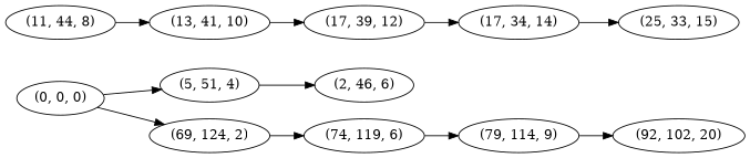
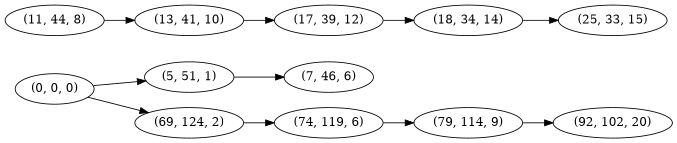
  digraph {
    rankdir=LR
    "(0, 0, 0)"
-   "(5, 51, 4)"
+   "(5, 51, 4)" [label="(5, 51, 1)"]
    "(69, 124, 2)"
-   "(7, 46, 6)" [label="(2, 46, 6)"]
+   "(7, 46, 6)"
    "(74, 119, 6)"
    "(11, 44, 8)"
    "(13, 41, 10)"
    n8 [label="(17, 39, 12)"]
-   "(18, 34, 14)" [label="(17, 34, 14)"]
+   "(18, 34, 14)"
    "(25, 33, 15)"
    "(79, 114, 9)"
    "(92, 102, 20)"
    "(0, 0, 0)" -> "(5, 51, 4)"
    "(0, 0, 0)" -> "(69, 124, 2)"
    "(5, 51, 4)" -> "(7, 46, 6)"
    "(69, 124, 2)" -> "(74, 119, 6)"
    "(74, 119, 6)" -> "(79, 114, 9)"
    "(11, 44, 8)" -> "(13, 41, 10)"
    "(13, 41, 10)" -> n8
    n8 -> "(18, 34, 14)"
    "(18, 34, 14)" -> "(25, 33, 15)"
    "(79, 114, 9)" -> "(92, 102, 20)"
  }
